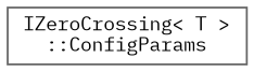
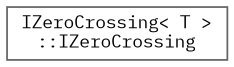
  digraph {
    rankdir=LR
    fontname="IBM Plex Mono"
-   n1 [color=grey40 fillcolor=white fontname="IBM Plex Mono" fontsize=10 height=0.2 label="IZeroCrossing\< T \>\l::ConfigParams" shape=box style=filled width=0.4]
+   n1 [color=grey40 fillcolor=white fontname="IBM Plex Mono" fontsize=10 height=0.2 label="IZeroCrossing\< T \>\l::IZeroCrossing" shape=box style=filled width=0.4]
  }
